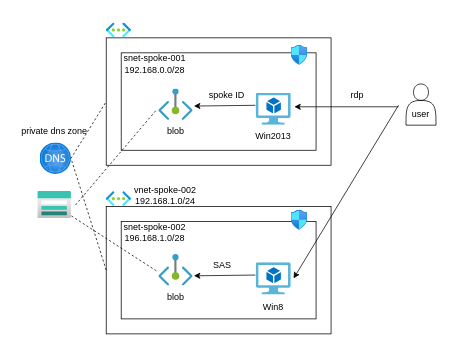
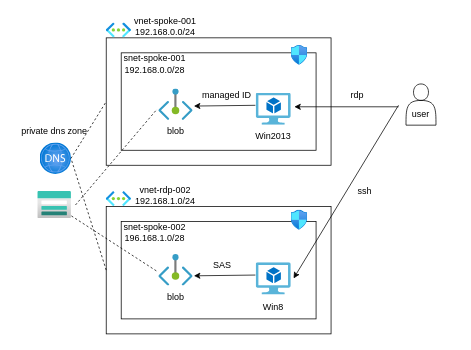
  <mxCell id="0" />
  <mxCell id="1" parent="0" />
  <mxCell id="2" value="" style="rounded=0;whiteSpace=wrap;html=1;" vertex="1" parent="1"><mxGeometry x="141" y="50" width="300" height="170" as="geometry" /></mxCell>
+ <mxCell id="3" value="vnet-spoke-001 192.168.0.0/24" style="text;html=1;align=center;verticalAlign=middle;whiteSpace=wrap;rounded=0;" vertex="1" parent="1"><mxGeometry x="174.5" y="20" width="90" height="30" as="geometry" /></mxCell>
  <mxCell id="4" value="" style="image;aspect=fixed;html=1;points=[];align=center;fontSize=12;image=img/lib/azure2/networking/Virtual_Networks.svg;" vertex="1" parent="1"><mxGeometry x="141" y="30" width="33.5" height="20" as="geometry" /></mxCell>
  <mxCell id="5" value="" style="rounded=0;whiteSpace=wrap;html=1;" vertex="1" parent="1"><mxGeometry x="161" y="70" width="260" height="130" as="geometry" /></mxCell>
  <mxCell id="6" value="" style="aspect=fixed;html=1;points=[];align=center;image;fontSize=12;image=img/lib/azure2/storage/Storage_Accounts.svg;" vertex="1" parent="1"><mxGeometry x="49.5" y="255" width="45" height="36" as="geometry" /></mxCell>
  <mxCell id="7" value="snet-spoke-001&lt;br&gt;192.168.0.0/28" style="text;html=1;align=center;verticalAlign=middle;whiteSpace=wrap;rounded=0;" vertex="1" parent="1"><mxGeometry x="161" y="70" width="90" height="30" as="geometry" /></mxCell>
  <mxCell id="8" value="" style="sketch=0;aspect=fixed;html=1;points=[];align=center;image;fontSize=12;image=img/lib/mscae/Virtual_Machine_2.svg;" vertex="1" parent="1"><mxGeometry x="341" y="123.5" width="46.74" height="43" as="geometry" /></mxCell>
  <mxCell id="9" value="" style="endArrow=classic;html=1;entryX=1.091;entryY=0.43;entryDx=0;entryDy=0;entryPerimeter=0;" edge="1" parent="1" target="8"><mxGeometry width="50" height="50" relative="1" as="geometry"><mxPoint x="531" y="142" as="sourcePoint" /><mxPoint x="571" y="150" as="targetPoint" /></mxGeometry></mxCell>
  <mxCell id="10" value="" style="shape=actor;whiteSpace=wrap;html=1;" vertex="1" parent="1"><mxGeometry x="541" y="111.5" width="40" height="55" as="geometry" /></mxCell>
  <mxCell id="11" value="" style="aspect=fixed;html=1;points=[];align=center;image;fontSize=12;image=img/lib/azure2/networking/Private_Endpoint.svg;" vertex="1" parent="1"><mxGeometry x="211" y="118" width="45.82" height="42" as="geometry" /></mxCell>
  <mxCell id="12" value="" style="endArrow=classic;html=1;entryX=1.026;entryY=0.548;entryDx=0;entryDy=0;entryPerimeter=0;exitX=-0.021;exitY=0.384;exitDx=0;exitDy=0;exitPerimeter=0;" edge="1" parent="1" source="8" target="11"><mxGeometry width="50" height="50" relative="1" as="geometry"><mxPoint x="321" y="330" as="sourcePoint" /><mxPoint x="371" y="280" as="targetPoint" /></mxGeometry></mxCell>
  <mxCell id="13" value="" style="rounded=0;whiteSpace=wrap;html=1;" vertex="1" parent="1"><mxGeometry x="141" y="275" width="300" height="170" as="geometry" /></mxCell>
  <mxCell id="14" value="" style="image;aspect=fixed;html=1;points=[];align=center;fontSize=12;image=img/lib/azure2/networking/Virtual_Networks.svg;" vertex="1" parent="1"><mxGeometry x="141" y="255" width="33.5" height="20" as="geometry" /></mxCell>
- <mxCell id="15" value="vnet-spoke-002 192.168.1.0/24" style="text;html=1;align=center;verticalAlign=middle;whiteSpace=wrap;rounded=0;" vertex="1" parent="1"><mxGeometry x="174.5" y="245" width="90" height="30" as="geometry" /></mxCell>
+ <mxCell id="15" value="vnet-rdp-002 192.168.1.0/24" style="text;html=1;align=center;verticalAlign=middle;whiteSpace=wrap;rounded=0;" vertex="1" parent="1"><mxGeometry x="174.5" y="245" width="90" height="30" as="geometry" /></mxCell>
  <mxCell id="16" value="" style="endArrow=none;dashed=1;html=1;exitX=1.122;exitY=0.5;exitDx=0;exitDy=0;exitPerimeter=0;entryX=-0.044;entryY=0.643;entryDx=0;entryDy=0;entryPerimeter=0;" edge="1" parent="1" source="6" target="11"><mxGeometry width="50" height="50" relative="1" as="geometry"><mxPoint x="521" y="240" as="sourcePoint" /><mxPoint x="571" y="190" as="targetPoint" /></mxGeometry></mxCell>
  <mxCell id="17" value="" style="rounded=0;whiteSpace=wrap;html=1;" vertex="1" parent="1"><mxGeometry x="161" y="295" width="260" height="130" as="geometry" /></mxCell>
  <mxCell id="18" value="" style="aspect=fixed;html=1;points=[];align=center;image;fontSize=12;image=img/lib/azure2/networking/Private_Endpoint.svg;" vertex="1" parent="1"><mxGeometry x="211" y="339" width="45.82" height="42" as="geometry" /></mxCell>
  <mxCell id="19" value="" style="endArrow=none;dashed=1;html=1;entryX=-0.065;entryY=0.524;entryDx=0;entryDy=0;entryPerimeter=0;" edge="1" parent="1" source="6" target="18"><mxGeometry width="50" height="50" relative="1" as="geometry"><mxPoint x="131" y="150" as="sourcePoint" /><mxPoint x="218.984" y="155.006" as="targetPoint" /></mxGeometry></mxCell>
  <mxCell id="20" value="" style="sketch=0;aspect=fixed;html=1;points=[];align=center;image;fontSize=12;image=img/lib/mscae/Virtual_Machine_2.svg;" vertex="1" parent="1"><mxGeometry x="341" y="350" width="46.74" height="43" as="geometry" /></mxCell>
  <mxCell id="21" value="" style="endArrow=classic;html=1;entryX=1.026;entryY=0.548;entryDx=0;entryDy=0;entryPerimeter=0;exitX=-0.021;exitY=0.384;exitDx=0;exitDy=0;exitPerimeter=0;" edge="1" parent="1" source="20"><mxGeometry width="50" height="50" relative="1" as="geometry"><mxPoint x="321" y="556.5" as="sourcePoint" /><mxPoint x="258.011" y="367.516" as="targetPoint" /></mxGeometry></mxCell>
  <mxCell id="22" value="" style="endArrow=classic;html=1;entryX=1.07;entryY=0.488;entryDx=0;entryDy=0;entryPerimeter=0;" edge="1" parent="1" target="20"><mxGeometry width="50" height="50" relative="1" as="geometry"><mxPoint x="531" y="140" as="sourcePoint" /><mxPoint x="601" y="180" as="targetPoint" /></mxGeometry></mxCell>
  <mxCell id="23" value="user" style="text;html=1;align=center;verticalAlign=middle;whiteSpace=wrap;rounded=0;" vertex="1" parent="1"><mxGeometry x="516" y="136.5" width="90" height="30" as="geometry" /></mxCell>
+ <mxCell id="24" value="ssh" style="text;html=1;align=center;verticalAlign=middle;whiteSpace=wrap;rounded=0;" vertex="1" parent="1"><mxGeometry x="441" y="240" width="90" height="30" as="geometry" /></mxCell>
  <mxCell id="25" value="rdp" style="text;html=1;align=center;verticalAlign=middle;whiteSpace=wrap;rounded=0;" vertex="1" parent="1"><mxGeometry x="431" y="111.5" width="90" height="30" as="geometry" /></mxCell>
  <mxCell id="26" value="" style="image;aspect=fixed;html=1;points=[];align=center;fontSize=12;image=img/lib/azure2/networking/Network_Security_Groups.svg;" vertex="1" parent="1"><mxGeometry x="387.74" y="60" width="21.82" height="26.5" as="geometry" /></mxCell>
  <mxCell id="27" value="" style="image;aspect=fixed;html=1;points=[];align=center;fontSize=12;image=img/lib/azure2/networking/Network_Security_Groups.svg;" vertex="1" parent="1"><mxGeometry x="387.74" y="280" width="21.82" height="26.5" as="geometry" /></mxCell>
- <mxCell id="28" value="spoke ID" style="text;html=1;align=center;verticalAlign=middle;whiteSpace=wrap;rounded=0;" vertex="1" parent="1"><mxGeometry x="256.82" y="111.5" width="90" height="30" as="geometry" /></mxCell>
+ <mxCell id="28" value="managed ID" style="text;html=1;align=center;verticalAlign=middle;whiteSpace=wrap;rounded=0;" vertex="1" parent="1"><mxGeometry x="256.82" y="111.5" width="90" height="30" as="geometry" /></mxCell>
  <mxCell id="29" value="SAS" style="text;html=1;align=center;verticalAlign=middle;whiteSpace=wrap;rounded=0;" vertex="1" parent="1"><mxGeometry x="251" y="339" width="90" height="30" as="geometry" /></mxCell>
  <mxCell id="30" value="snet-spoke-002&lt;br&gt;196.168.1.0/28" style="text;html=1;align=center;verticalAlign=middle;whiteSpace=wrap;rounded=0;" vertex="1" parent="1"><mxGeometry x="161" y="295" width="90" height="30" as="geometry" /></mxCell>
  <mxCell id="31" value="Win2013" style="text;html=1;align=center;verticalAlign=middle;whiteSpace=wrap;rounded=0;" vertex="1" parent="1"><mxGeometry x="319.37" y="166.5" width="90" height="30" as="geometry" /></mxCell>
  <mxCell id="32" value="Win8" style="text;html=1;align=center;verticalAlign=middle;whiteSpace=wrap;rounded=0;" vertex="1" parent="1"><mxGeometry x="319.37" y="395" width="90" height="30" as="geometry" /></mxCell>
  <mxCell id="33" value="" style="aspect=fixed;html=1;points=[];align=center;image;fontSize=12;image=img/lib/azure2/networking/DNS_Zones.svg;" vertex="1" parent="1"><mxGeometry x="52.5" y="190" width="42" height="42" as="geometry" /></mxCell>
  <mxCell id="34" value="" style="endArrow=none;dashed=1;html=1;exitX=0.986;exitY=0.5;exitDx=0;exitDy=0;exitPerimeter=0;entryX=0;entryY=0.5;entryDx=0;entryDy=0;" edge="1" parent="1" source="33" target="2"><mxGeometry width="50" height="50" relative="1" as="geometry"><mxPoint x="129.5" y="123.5" as="sourcePoint" /><mxPoint x="203.494" y="90.506" as="targetPoint" /></mxGeometry></mxCell>
  <mxCell id="35" value="" style="endArrow=none;dashed=1;html=1;exitX=1.012;exitY=0.571;exitDx=0;exitDy=0;exitPerimeter=0;entryX=0;entryY=0.5;entryDx=0;entryDy=0;" edge="1" parent="1" source="33" target="13"><mxGeometry width="50" height="50" relative="1" as="geometry"><mxPoint x="103.912" y="231" as="sourcePoint" /><mxPoint x="171" y="145" as="targetPoint" /></mxGeometry></mxCell>
  <mxCell id="36" value="private dns zone" style="text;html=1;align=center;verticalAlign=middle;whiteSpace=wrap;rounded=0;" vertex="1" parent="1"><mxGeometry x="20" y="160" width="104" height="30" as="geometry" /></mxCell>
  <mxCell id="37" value="blob" style="text;html=1;align=center;verticalAlign=middle;whiteSpace=wrap;rounded=0;" vertex="1" parent="1"><mxGeometry x="188.91" y="160" width="90" height="30" as="geometry" /></mxCell>
  <mxCell id="38" value="blob" style="text;html=1;align=center;verticalAlign=middle;whiteSpace=wrap;rounded=0;" vertex="1" parent="1"><mxGeometry x="188.91" y="381" width="90" height="30" as="geometry" /></mxCell>
